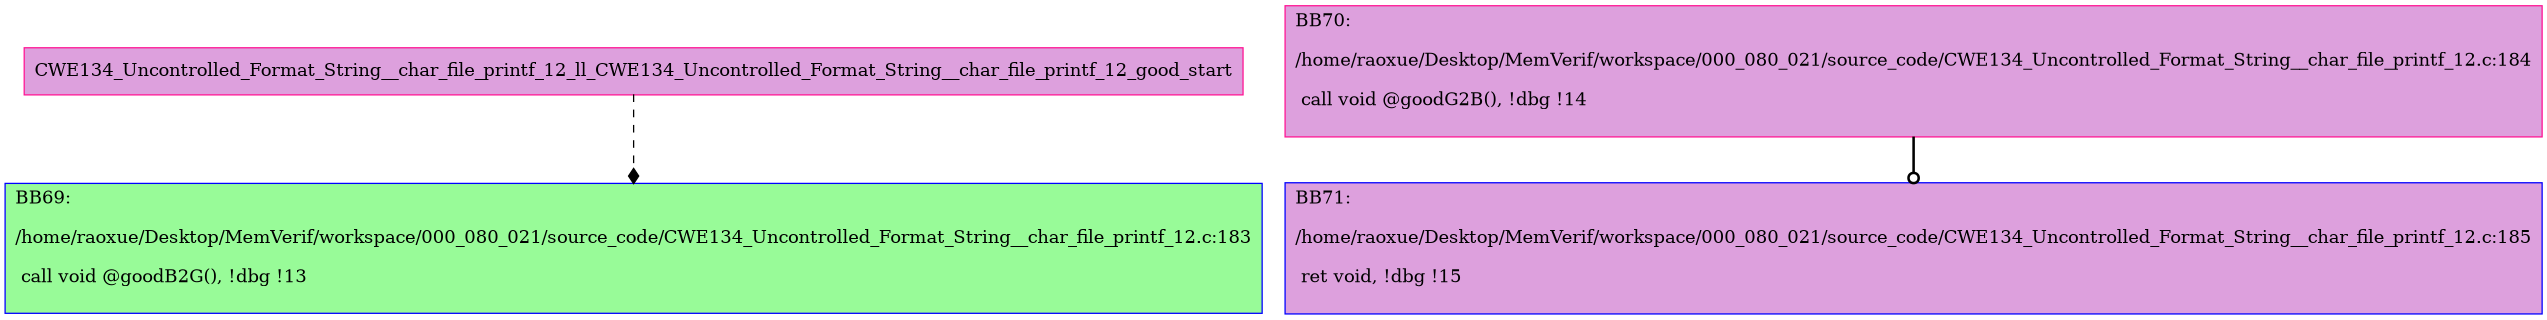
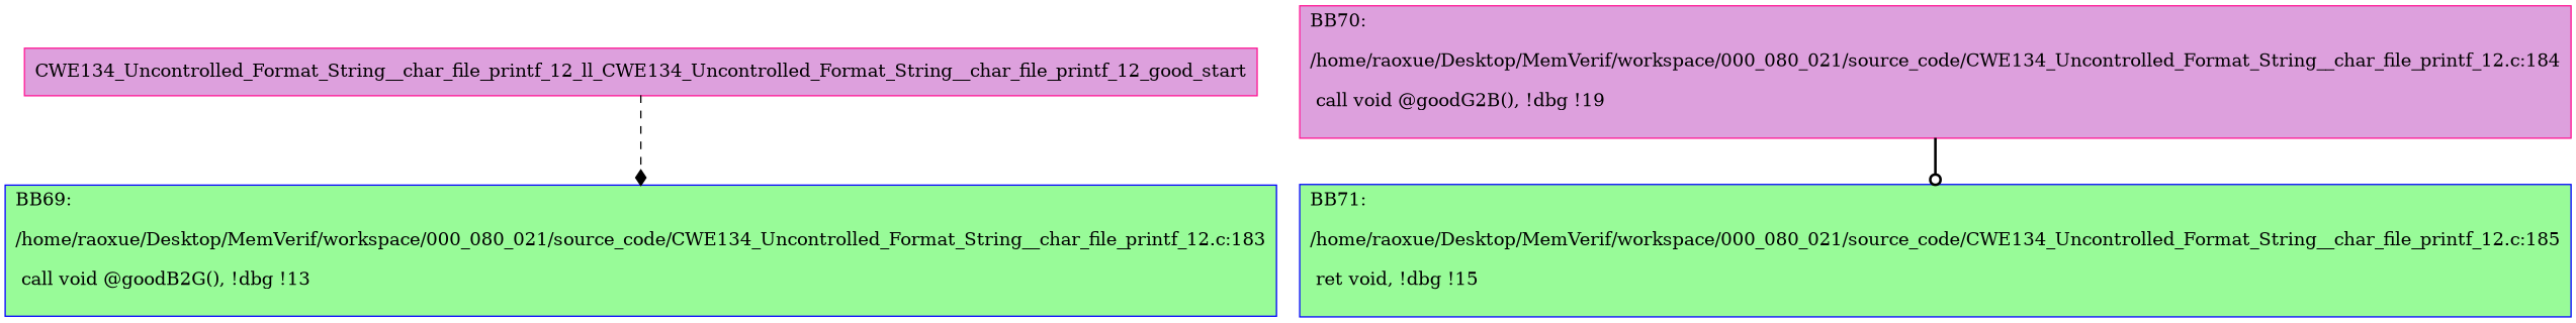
  digraph {
    node [color=deeppink fillcolor=plum shape=record style=filled]
    n1 [label="{CWE134_Uncontrolled_Format_String__char_file_printf_12_ll_CWE134_Uncontrolled_Format_String__char_file_printf_12_good_start}"]
    n2 [color=blue fillcolor=palegreen label="{BB69:\l\l/home/raoxue/Desktop/MemVerif/workspace/000_080_021/source_code/CWE134_Uncontrolled_Format_String__char_file_printf_12.c:183\l\n  call void @goodB2G(), !dbg !13\l\n}"]
-   n3 [label="{BB70:\l\l/home/raoxue/Desktop/MemVerif/workspace/000_080_021/source_code/CWE134_Uncontrolled_Format_String__char_file_printf_12.c:184\l\n  call void @goodG2B(), !dbg !14\l\n}"]
-   n4 [color=blue label="{BB71:\l\l/home/raoxue/Desktop/MemVerif/workspace/000_080_021/source_code/CWE134_Uncontrolled_Format_String__char_file_printf_12.c:185\l\n  ret void, !dbg !15\l\n}"]
+   n3 [label="{BB70:\l\l/home/raoxue/Desktop/MemVerif/workspace/000_080_021/source_code/CWE134_Uncontrolled_Format_String__char_file_printf_12.c:184\l\n  call void @goodG2B(), !dbg !19\l\n}"]
+   n4 [color=blue fillcolor=palegreen label="{BB71:\l\l/home/raoxue/Desktop/MemVerif/workspace/000_080_021/source_code/CWE134_Uncontrolled_Format_String__char_file_printf_12.c:185\l\n  ret void, !dbg !15\l\n}"]
    n1 -> n2 [arrowhead=diamond style=dashed]
    n3 -> n4 [arrowhead=odot style=bold]
  }
